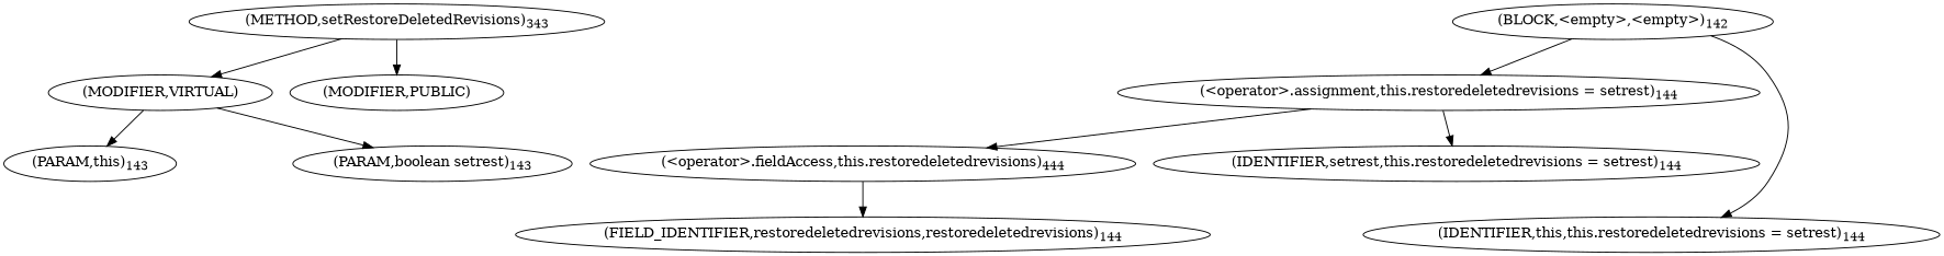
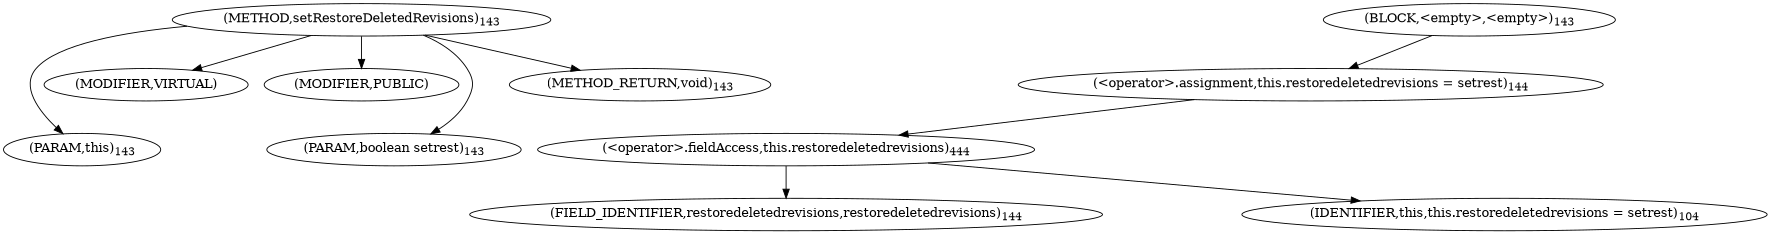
  digraph {
-   n1 [label=<(METHOD,setRestoreDeletedRevisions)<SUB>343</SUB>>]
+   n1 [label=<(METHOD,setRestoreDeletedRevisions)<SUB>143</SUB>>]
    n2 [label=<(PARAM,this)<SUB>143</SUB>>]
    n3 [label=<(PARAM,boolean setrest)<SUB>143</SUB>>]
    n4 [label=<(MODIFIER,PUBLIC)>]
    n5 [label=<(MODIFIER,VIRTUAL)>]
-   n7 [label=<(BLOCK,&lt;empty&gt;,&lt;empty&gt;)<SUB>142</SUB>>]
+   n6 [label=<(METHOD_RETURN,void)<SUB>143</SUB>>]
+   n7 [label=<(BLOCK,&lt;empty&gt;,&lt;empty&gt;)<SUB>143</SUB>>]
    n8 [label=<(&lt;operator&gt;.assignment,this.restoredeletedrevisions = setrest)<SUB>144</SUB>>]
    n9 [label=<(&lt;operator&gt;.fieldAccess,this.restoredeletedrevisions)<SUB>444</SUB>>]
-   n10 [label=<(IDENTIFIER,setrest,this.restoredeletedrevisions = setrest)<SUB>144</SUB>>]
-   n11 [label=<(IDENTIFIER,this,this.restoredeletedrevisions = setrest)<SUB>144</SUB>>]
+   n11 [label=<(IDENTIFIER,this,this.restoredeletedrevisions = setrest)<SUB>104</SUB>>]
    n12 [label=<(FIELD_IDENTIFIER,restoredeletedrevisions,restoredeletedrevisions)<SUB>144</SUB>>]
-   n5 -> n2
-   n5 -> n3
+   n1 -> n2
+   n1 -> n3
    n1 -> n4
    n1 -> n5
+   n1 -> n6
    n7 -> n8
    n8 -> n9
-   n8 -> n10
-   n7 -> n11
+   n9 -> n11
    n9 -> n12
  }
